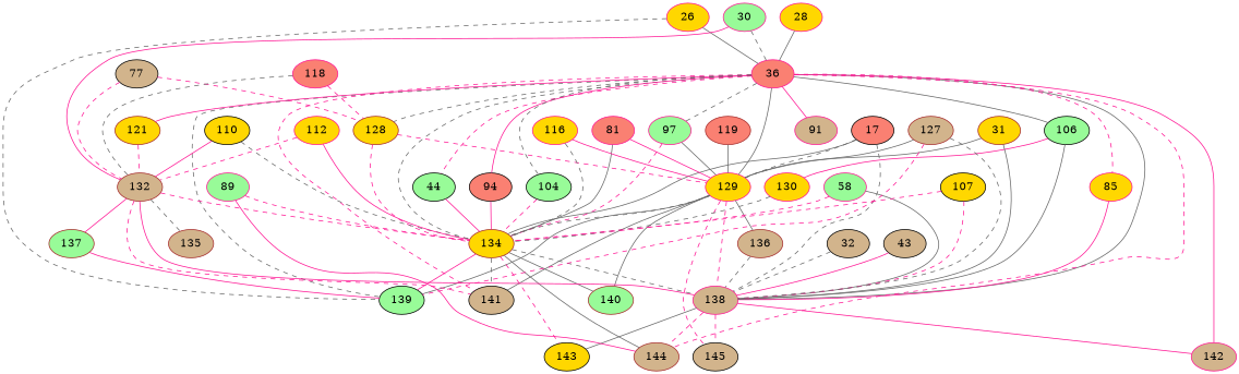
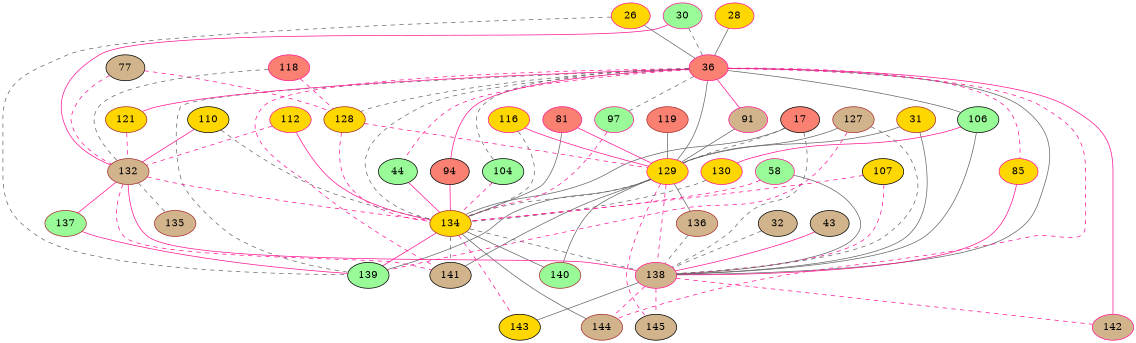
  graph {
    node [color=deeppink fillcolor=gold style=filled]
    edge [color=deeppink style=dashed]
    129 [super="+99+35+125"]
    134 [color=brown super="+114+108"]
    139 [color=black fillcolor=palegreen super="+96+103"]
    138 [fillcolor=tan super="+102+126+95+123"]
    141 [color=black fillcolor=tan super="+124"]
    136 [color=brown fillcolor=tan]
    140 [color=brown fillcolor=palegreen]
    145 [color=black fillcolor=tan super="+20+76"]
    17 [color=black fillcolor=salmon]
    144 [color=brown fillcolor=tan super="+15+133"]
    143 [color=black]
    36 [fillcolor=salmon super="+16+3+6"]
    44 [color=black fillcolor=palegreen]
    85
    91 [fillcolor=tan]
    94 [color=black fillcolor=salmon]
    97 [fillcolor=palegreen super="+53+82"]
    104 [color=black fillcolor=palegreen]
    106 [color=black fillcolor=palegreen super="+101"]
    121 [color=brown]
    128 [color=brown super="+117"]
    142 [fillcolor=tan super="+72"]
    26
    28
    30 [fillcolor=palegreen]
    132 [color=brown fillcolor=tan super="+48+73+49+90+83"]
    135 [color=brown fillcolor=tan super="+120"]
    137 [color=brown fillcolor=palegreen]
    31 [color=brown]
    32 [color=black fillcolor=tan]
    130
    43 [color=black fillcolor=tan]
    58 [fillcolor=palegreen super="+11"]
    77 [color=black fillcolor=tan]
    81 [fillcolor=salmon]
-   89 [fillcolor=palegreen]
    107 [color=black]
    110 [color=black]
    112 [super="+79+21"]
    116 [super="+37"]
    118 [fillcolor=salmon]
    119 [color=brown fillcolor=salmon]
    127 [color=brown fillcolor=tan super="+71"]
    129 -- 134 [color=gray40 weight=7]
    129 -- 139 [color=gray40 style=solid weight=3]
    129 -- 138 [weight=8]
    129 -- 141 [color=gray40 style=solid weight=3]
    129 -- 136 [color=gray40 style=solid]
    129 -- 140 [color=gray40 style=solid]
    129 -- 145 [weight=4]
    134 -- 139 [style=solid weight=6]
    134 -- 138 [color=gray40 weight=11]
    134 -- 141 [color=gray40 weight=4]
    134 -- 140 [color=gray40 style=solid]
    134 -- 144 [color=gray40 style=solid weight=3]
    134 -- 143
    138 -- 145 [weight=2]
    138 -- 144 [weight=2]
    138 -- 143 [color=gray40 style=solid]
-   138 -- 142 [style=solid]
+   138 -- 142
    136 -- 138 [color=gray40]
    17 -- 129 [color=gray40]
    17 -- 134 [color=gray40 style=solid]
    17 -- 138 [color=gray40]
    36 -- 129 [color=gray40 style=solid weight=11]
    36 -- 134 [color=gray40 weight=10]
    36 -- 139 [color=gray40]
    36 -- 138 [color=gray40 style=solid weight=11]
    36 -- 141 [weight=5]
    36 -- 144 [weight=5]
    36 -- 44
    36 -- 85
    36 -- 91 [style=solid weight=2]
    36 -- 94 [style=solid]
    36 -- 97 [color=gray40]
    36 -- 104 [color=gray40]
    36 -- 106 [color=gray40 style=solid]
    36 -- 121 [style=solid]
    36 -- 128 [color=gray40 weight=2]
    36 -- 142 [style=solid weight=2]
    44 -- 134 [style=solid]
    85 -- 138 [style=solid]
    94 -- 134 [style=solid]
-   97 -- 129 [color=gray40 style=solid weight=2]
+   91 -- 129 [color=gray40 style=solid weight=2]
    97 -- 134
    104 -- 134
    106 -- 138 [color=gray40 style=solid weight=4]
    106 -- 130 [style=solid]
    121 -- 132
    128 -- 129 [weight=2]
    128 -- 134 [weight=2]
    26 -- 139 [color=gray40]
    26 -- 36 [color=gray40 style=solid weight=2]
    28 -- 36 [color=gray40 style=solid]
    30 -- 36 [color=gray40]
    30 -- 132 [style=solid]
    132 -- 134 [weight=9]
    132 -- 138 [style=solid weight=15]
    132 -- 141 [weight=2]
    132 -- 135 [color=gray40 weight=3]
    132 -- 137 [style=solid]
    137 -- 139 [style=solid]
    31 -- 129 [color=gray40 style=solid]
    31 -- 138 [color=gray40 style=solid]
    32 -- 138 [color=gray40 weight=3]
    130 -- 134 [color=gray40]
    43 -- 138 [style=solid weight=2]
    58 -- 134 [weight=2]
    58 -- 138 [color=gray40 style=solid]
    77 -- 128
    77 -- 132
    81 -- 129 [style=solid]
    81 -- 134 [color=gray40 style=solid]
-   89 -- 134
-   89 -- 144 [style=solid]
    107 -- 134
    107 -- 138
    110 -- 134 [color=gray40]
    110 -- 132 [style=solid]
    112 -- 134 [style=solid]
    112 -- 132 [weight=2]
    116 -- 129 [style=solid]
    116 -- 134 [color=gray40 weight=2]
    118 -- 128
    118 -- 132 [color=gray40]
    119 -- 129 [color=gray40 style=solid]
    127 -- 129 [color=gray40 style=solid]
    127 -- 139
    127 -- 138 [color=gray40]
  }
